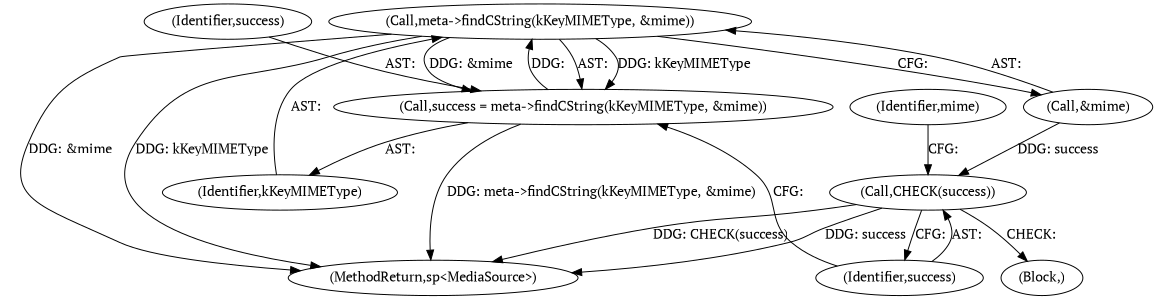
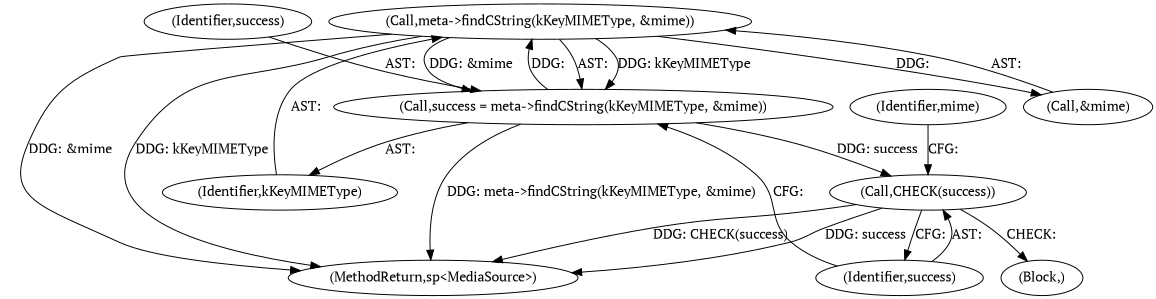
  digraph {
    fontname="PT Serif"
    node [fontname="PT Serif"]
    edge [fontname="PT Serif"]
    n1 [label="(Call,meta->findCString(kKeyMIMEType, &mime))"]
    n2 [label="(Call,success = meta->findCString(kKeyMIMEType, &mime))"]
    n3 [label="(Call,&mime)"]
    n4 [label="(MethodReturn,sp<MediaSource>)"]
    n5 [label="(Call,CHECK(success))"]
    n6 [label="(Identifier,kKeyMIMEType)"]
    n7 [label="(Block,)"]
    n8 [label="(Identifier,success)"]
    n9 [label="(Identifier,mime)"]
    n10 [label="(Identifier,success)"]
    n1 -> n2 [label="AST: "]
    n1 -> n2 [label="DDG: kKeyMIMEType"]
    n1 -> n2 [label="DDG: &mime"]
-   n1 -> n3 [label="CFG: "]
+   n1 -> n3 [label="DDG: "]
    n1 -> n4 [label="DDG: &mime"]
    n1 -> n4 [label="DDG: kKeyMIMEType"]
    n2 -> n1 [label="DDG: "]
    n2 -> n4 [label="DDG: meta->findCString(kKeyMIMEType, &mime)"]
-   n3 -> n5 [label="DDG: success"]
+   n2 -> n5 [label="DDG: success"]
    n2 -> n6 [label="AST: "]
    n3 -> n1 [label="AST: "]
    n5 -> n4 [label="DDG: CHECK(success)"]
    n5 -> n4 [label="DDG: success"]
    n5 -> n7 [label="CHECK: "]
    n5 -> n8 [label="CFG: "]
    n6 -> n1 [label="AST: "]
    n8 -> n2 [label="CFG: "]
    n8 -> n5 [label="AST: "]
    n9 -> n5 [label="CFG: "]
    n10 -> n2 [label="AST: "]
  }
